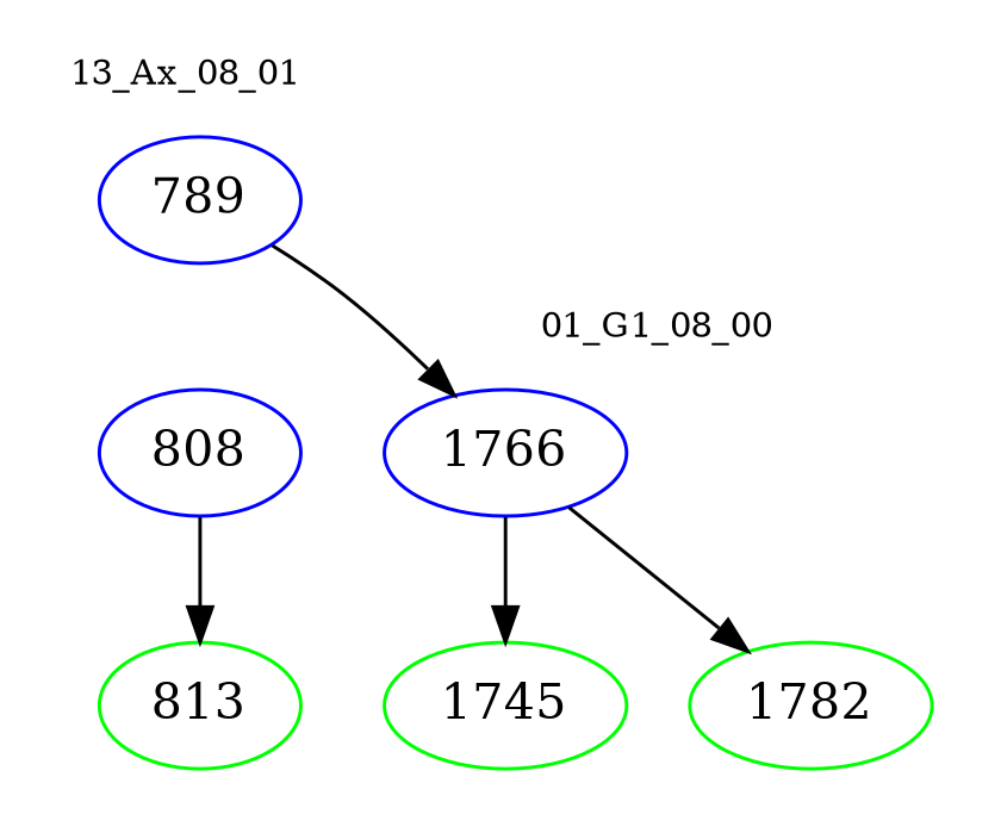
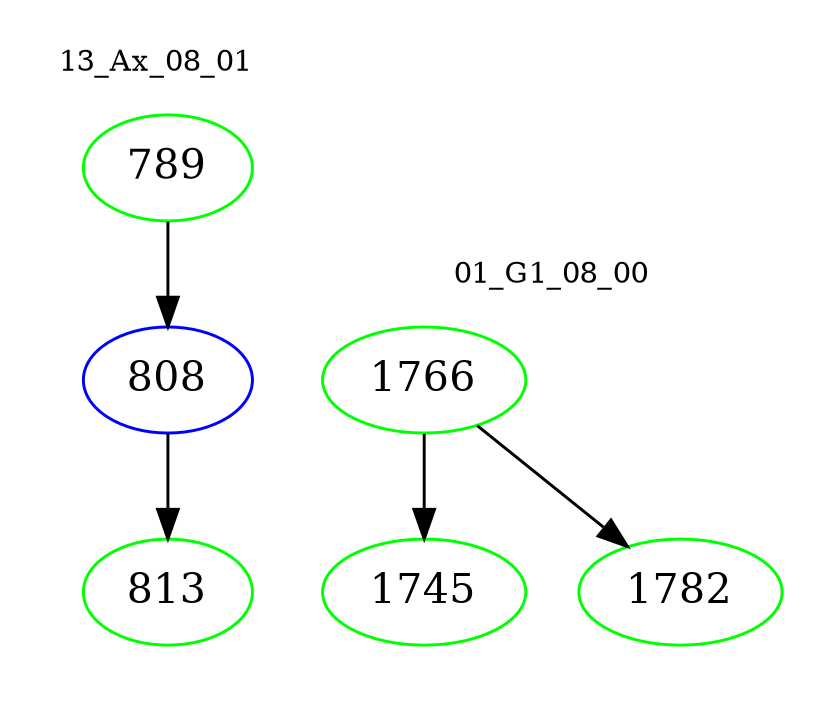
  digraph {
    node [color=green]
    edge [color=black]
-   n1 [color=blue label=789]
+   n1 [label=789]
    n2 [color=blue label=808]
    n3 [label=813]
    n4 [label=1745]
-   n5 [color=blue label=1766]
+   n5 [label=1766]
    n6 [label=1782]
    subgraph cluster_1 {
      color=white
      fontsize=10
      label="13_Ax_08_01"
      n1
      n2
      n3
    }
    subgraph cluster_2 {
      color=white
      fontsize=10
      label="01_G1_08_00"
      n4
      n5
      n6
    }
-   n1 -> n5
+   n1 -> n2
    n2 -> n3
    n5 -> n4
    n5 -> n6
  }
